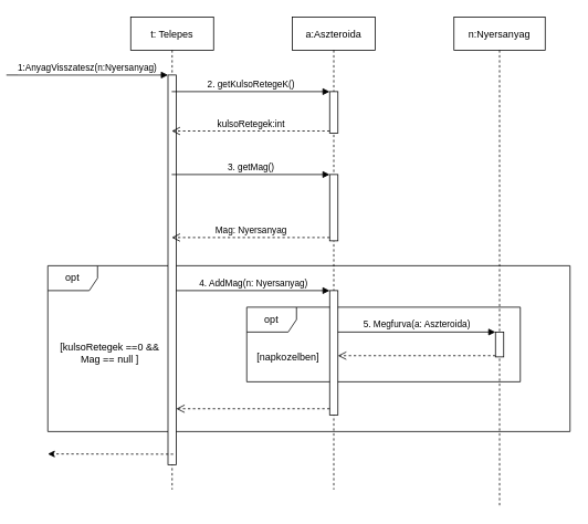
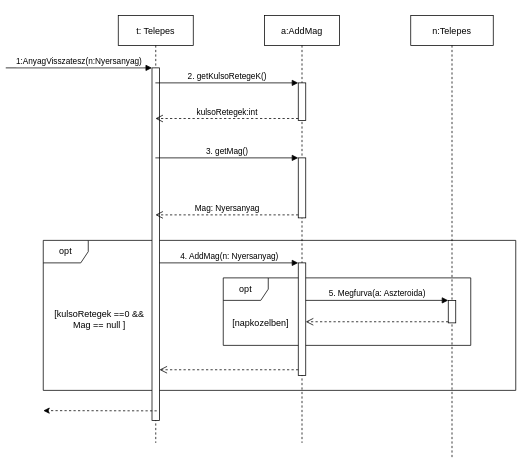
  <mxCell id="0" />
  <mxCell id="1" parent="0" />
  <mxCell id="2" value="opt" style="shape=umlFrame;whiteSpace=wrap;html=1;" vertex="1" parent="1"><mxGeometry x="260" y="370" width="330" height="90" as="geometry" /></mxCell>
  <mxCell id="3" value="opt" style="shape=umlFrame;whiteSpace=wrap;html=1;" parent="1" vertex="1"><mxGeometry x="20" y="320" width="630" height="200" as="geometry" /></mxCell>
- <mxCell id="4" value="n:Nyersanyag" style="shape=umlLifeline;perimeter=lifelinePerimeter;container=1;collapsible=0;recursiveResize=0;rounded=0;shadow=0;strokeWidth=1;" parent="1" vertex="1"><mxGeometry x="510" y="20" width="110" height="590" as="geometry" /></mxCell>
+ <mxCell id="4" value="n:Telepes" style="shape=umlLifeline;perimeter=lifelinePerimeter;container=1;collapsible=0;recursiveResize=0;rounded=0;shadow=0;strokeWidth=1;" parent="1" vertex="1"><mxGeometry x="510" y="20" width="110" height="590" as="geometry" /></mxCell>
  <mxCell id="5" value="t: Telepes" style="shape=umlLifeline;perimeter=lifelinePerimeter;container=1;collapsible=0;recursiveResize=0;rounded=0;shadow=0;strokeWidth=1;" parent="1" vertex="1"><mxGeometry x="120" y="20" width="100" height="570" as="geometry" /></mxCell>
  <mxCell id="6" value="" style="points=[];perimeter=orthogonalPerimeter;rounded=0;shadow=0;strokeWidth=1;" parent="5" vertex="1"><mxGeometry x="45" y="70" width="10" height="470" as="geometry" /></mxCell>
  <mxCell id="7" value="1:AnyagVisszatesz(n:Nyersanyag)" style="verticalAlign=bottom;startArrow=none;endArrow=block;startSize=8;shadow=0;strokeWidth=1;startFill=0;" parent="5" target="6" edge="1"><mxGeometry relative="1" as="geometry"><mxPoint x="-150" y="70" as="sourcePoint" /></mxGeometry></mxCell>
- <mxCell id="8" value="a:Aszteroida" style="shape=umlLifeline;perimeter=lifelinePerimeter;container=1;collapsible=0;recursiveResize=0;rounded=0;shadow=0;strokeWidth=1;" parent="1" vertex="1"><mxGeometry x="315" y="20" width="100" height="570" as="geometry" /></mxCell>
+ <mxCell id="8" value="a:AddMag" style="shape=umlLifeline;perimeter=lifelinePerimeter;container=1;collapsible=0;recursiveResize=0;rounded=0;shadow=0;strokeWidth=1;" parent="1" vertex="1"><mxGeometry x="315" y="20" width="100" height="570" as="geometry" /></mxCell>
  <mxCell id="9" value="" style="html=1;points=[];perimeter=orthogonalPerimeter;" vertex="1" parent="8"><mxGeometry x="45" y="330" width="10" height="150" as="geometry" /></mxCell>
  <mxCell id="10" value="" style="html=1;points=[];perimeter=orthogonalPerimeter;" vertex="1" parent="8"><mxGeometry x="45" y="90" width="10" height="50" as="geometry" /></mxCell>
  <mxCell id="11" value="" style="html=1;points=[];perimeter=orthogonalPerimeter;" vertex="1" parent="8"><mxGeometry x="45" y="190" width="10" height="80" as="geometry" /></mxCell>
  <mxCell id="12" value="" style="endArrow=classic;html=1;dashed=1;strokeColor=#000000;exitX=0.633;exitY=0.973;exitDx=0;exitDy=0;exitPerimeter=0;" parent="1" source="6" edge="1"><mxGeometry width="50" height="50" relative="1" as="geometry"><mxPoint x="290" y="320" as="sourcePoint" /><mxPoint x="20" y="547" as="targetPoint" /></mxGeometry></mxCell>
  <mxCell id="13" value="[kulsoRetegek ==0 &amp;amp;&amp;amp; Mag == null ]" style="text;html=1;strokeColor=none;fillColor=none;align=center;verticalAlign=middle;whiteSpace=wrap;rounded=0;" parent="1" vertex="1"><mxGeometry x="30" y="405" width="130" height="40" as="geometry" /></mxCell>
  <mxCell id="14" value="4. AddMag(n: Nyersanyag)" style="html=1;verticalAlign=bottom;endArrow=block;entryX=0;entryY=0;" edge="1" target="9" parent="1"><mxGeometry relative="1" as="geometry"><mxPoint x="175" y="350" as="sourcePoint" /></mxGeometry></mxCell>
  <mxCell id="15" value="" style="html=1;verticalAlign=bottom;endArrow=open;dashed=1;endSize=8;exitX=0;exitY=0.95;" edge="1" source="9" parent="1"><mxGeometry relative="1" as="geometry"><mxPoint x="175" y="492.5" as="targetPoint" /></mxGeometry></mxCell>
  <mxCell id="16" value="[napkozelben]" style="text;html=1;strokeColor=none;fillColor=none;align=center;verticalAlign=middle;whiteSpace=wrap;rounded=0;" vertex="1" parent="1"><mxGeometry x="290" y="420" width="40" height="20" as="geometry" /></mxCell>
  <mxCell id="17" value="" style="html=1;points=[];perimeter=orthogonalPerimeter;" vertex="1" parent="1"><mxGeometry x="560" y="400" width="10" height="30" as="geometry" /></mxCell>
  <mxCell id="18" value="5. Megfurva(a: Aszteroida)" style="html=1;verticalAlign=bottom;endArrow=block;entryX=0;entryY=0;" edge="1" target="17" parent="1" source="9"><mxGeometry relative="1" as="geometry"><mxPoint x="490" y="380" as="sourcePoint" /></mxGeometry></mxCell>
  <mxCell id="19" value="" style="html=1;verticalAlign=bottom;endArrow=open;dashed=1;endSize=8;exitX=0;exitY=0.95;" edge="1" source="17" parent="1" target="9"><mxGeometry relative="1" as="geometry"><mxPoint x="490" y="456" as="targetPoint" /></mxGeometry></mxCell>
  <mxCell id="20" value="2. getKulsoRetegeK()" style="html=1;verticalAlign=bottom;endArrow=block;entryX=0;entryY=0;" edge="1" target="10" parent="1" source="5"><mxGeometry relative="1" as="geometry"><mxPoint x="290" y="110" as="sourcePoint" /></mxGeometry></mxCell>
  <mxCell id="21" value="kulsoRetegek:int" style="html=1;verticalAlign=bottom;endArrow=open;dashed=1;endSize=8;exitX=0;exitY=0.95;" edge="1" source="10" parent="1" target="5"><mxGeometry relative="1" as="geometry"><mxPoint x="290" y="186" as="targetPoint" /></mxGeometry></mxCell>
  <mxCell id="22" value="3. getMag()" style="html=1;verticalAlign=bottom;endArrow=block;entryX=0;entryY=0;" edge="1" target="11" parent="1" source="5"><mxGeometry relative="1" as="geometry"><mxPoint x="290" y="210" as="sourcePoint" /></mxGeometry></mxCell>
  <mxCell id="23" value="Mag: Nyersanyag" style="html=1;verticalAlign=bottom;endArrow=open;dashed=1;endSize=8;exitX=0;exitY=0.95;" edge="1" source="11" parent="1" target="5"><mxGeometry relative="1" as="geometry"><mxPoint x="290" y="286" as="targetPoint" /></mxGeometry></mxCell>
